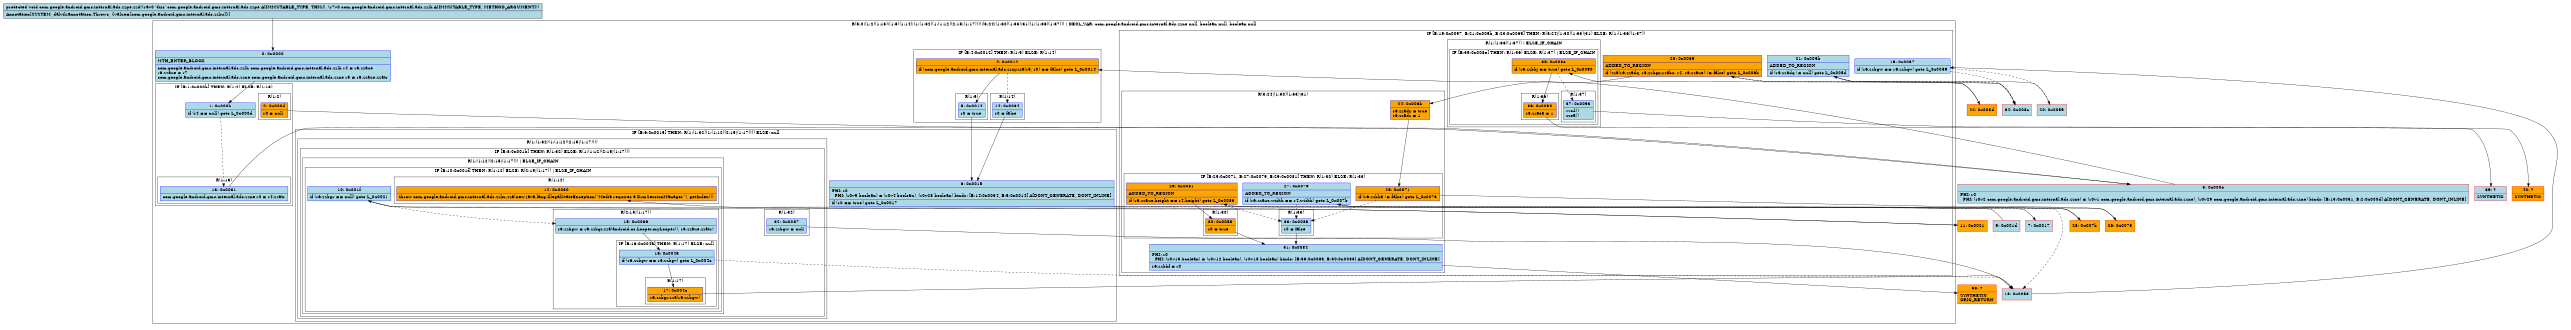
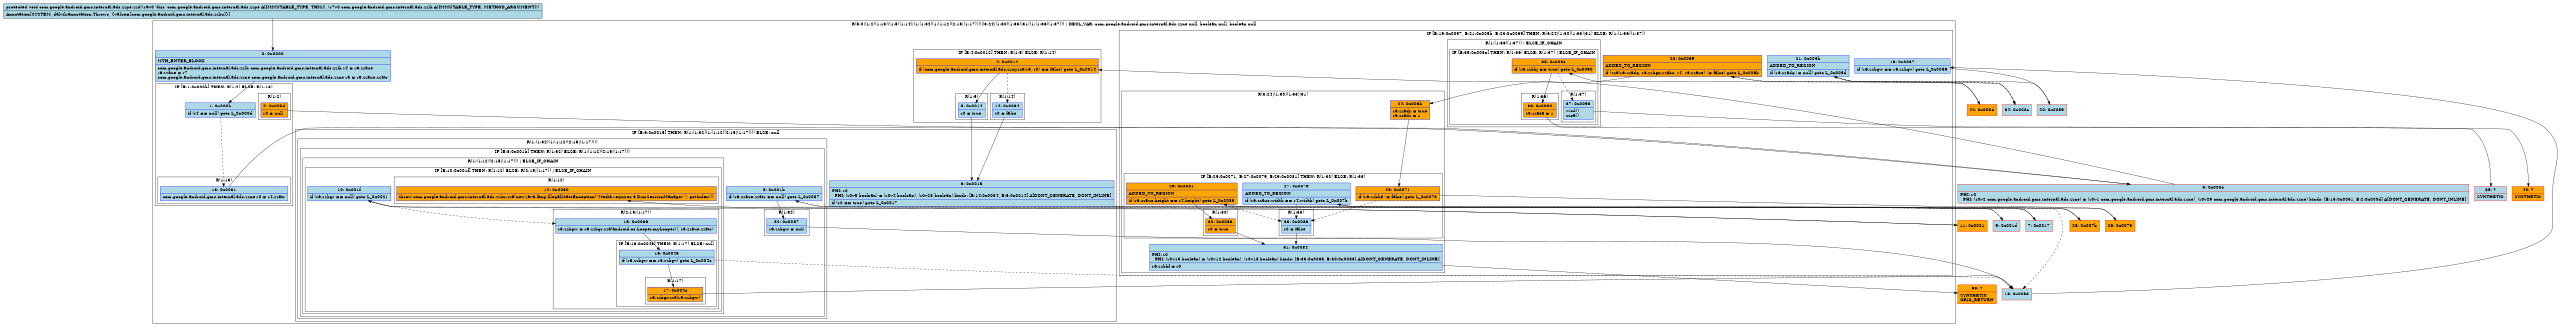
  digraph {
    node [color=blue fillcolor=lightblue shape=record style=filled]
    n1 [fillcolor=orange label="{2\:\ 0x000d|r0 = null\l}"]
    n2 [label="{13\:\ 0x0031|com.google.android.gms.internal.ads.zzne r0 = r4.zzatr\l}"]
    n3 [label="{1\:\ 0x000b|if (r4 == null) goto L_0x000d\l}"]
    n4 [label="{5\:\ 0x0014|r0 = true\l}"]
    n5 [label="{14\:\ 0x0034|r0 = false\l}"]
    n6 [fillcolor=orange label="{4\:\ 0x0012|if (com.google.android.gms.internal.ads.zzsy.zza(r5, r0) == false) goto L_0x0014\l}"]
    n7 [label="{32\:\ 0x0087|r6.zzbgw = null\l}"]
    n8 [fillcolor=orange label="{12\:\ 0x0030|throw com.google.android.gms.internal.ads.zzku.zza(new java.lang.IllegalStateException(\"Media requires a DrmSessionManager\"), getIndex())\l}"]
    n9 [fillcolor=orange label="{17\:\ 0x004c|r6.zzbgr.zza(r6.zzbgw)\l}"]
    n10 [label="{16\:\ 0x004a|if (r6.zzbgw == r6.zzbgv) goto L_0x004c\l}"]
    n11 [label="{15\:\ 0x0036|r6.zzbgw = r6.zzbgr.zza(android.os.Looper.myLooper(), r6.zzaue.zzatr)\l}"]
    n12 [label="{10\:\ 0x001f|if (r6.zzbgr == null) goto L_0x0021\l}"]
+   n13 [label="{8\:\ 0x001b|if (r6.zzaue.zzatr == null) goto L_0x0087\l}"]
    n14 [label="{6\:\ 0x0015|PHI: r0 \l  PHI: (r0v5 boolean) = (r0v4 boolean), (r0v28 boolean) binds: [B:14:0x0034, B:5:0x0014] A[DONT_GENERATE, DONT_INLINE]\l|if (r0 == true) goto L_0x0017\l}"]
    n15 [fillcolor=orange label="{30\:\ 0x0083|r0 = true\l}"]
    n16 [label="{33\:\ 0x008a|r0 = false\l}"]
    n17 [fillcolor=orange label="{25\:\ 0x0071|if (r6.zzbha != false) goto L_0x0073\l}"]
    n18 [label="{27\:\ 0x0079|ADDED_TO_REGION\l|if (r6.zzaue.width == r4.width) goto L_0x007b\l}"]
    n19 [fillcolor=orange label="{29\:\ 0x0081|ADDED_TO_REGION\l|if (r6.zzaue.height == r4.height) goto L_0x0083\l}"]
    n20 [fillcolor=orange label="{24\:\ 0x006b|r6.zzady = true\lr6.zzadz = 1\l}"]
    n21 [label="{31\:\ 0x0084|PHI: r0 \l  PHI: (r0v13 boolean) = (r0v12 boolean), (r0v18 boolean) binds: [B:33:0x008a, B:30:0x0083] A[DONT_GENERATE, DONT_INLINE]\l|r6.zzbhf = r0\l}"]
    n22 [fillcolor=orange label="{36\:\ 0x0090|r6.zzaea = 1\l}"]
    n23 [label="{37\:\ 0x0093|zzed()\lzzea()\l}"]
    n24 [fillcolor=orange label="{35\:\ 0x008e|if (r6.zzbhj == true) goto L_0x0090\l}"]
    n25 [label="{19\:\ 0x0057|if (r6.zzbgw == r6.zzbgv) goto L_0x0059\l}"]
    n26 [label="{21\:\ 0x005b|ADDED_TO_REGION\l|if (r6.zzadq != null) goto L_0x005d\l}"]
    n27 [fillcolor=orange label="{23\:\ 0x0069|ADDED_TO_REGION\l|if (zza(r6.zzadq, r6.zzbgx.zzabo, r4, r6.zzaue) != false) goto L_0x006b\l}"]
    n28 [label="{0\:\ 0x0000|MTH_ENTER_BLOCK\l|com.google.android.gms.internal.ads.zzlh com.google.android.gms.internal.ads.zzlh r4 = r6.zzaue\lr6.zzaue = r7\lcom.google.android.gms.internal.ads.zzne com.google.android.gms.internal.ads.zzne r5 = r6.zzaue.zzatr\l}"]
    n29 [color=red label="{3\:\ 0x000e|PHI: r0 \l  PHI: (r0v2 com.google.android.gms.internal.ads.zzne) = (r0v1 com.google.android.gms.internal.ads.zzne), (r0v29 com.google.android.gms.internal.ads.zzne) binds: [B:13:0x0031, B:2:0x000d] A[DONT_GENERATE, DONT_INLINE]\l}"]
    n30 [color=red label="{18\:\ 0x0053}"]
    n31 [color=red fillcolor=orange label="{11\:\ 0x0021}"]
    n32 [color=red label="{9\:\ 0x001d}"]
    n33 [color=red label="{7\:\ 0x0017}"]
    n34 [color=red fillcolor=orange label="{26\:\ 0x0073}"]
    n35 [color=red fillcolor=orange label="{28\:\ 0x007b}"]
    n36 [color=red fillcolor=orange label="{38\:\ ?|SYNTHETIC\lORIG_RETURN\l}"]
    n37 [color=red label="{39\:\ ?|SYNTHETIC\l}"]
    n38 [color=red fillcolor=orange label="{40\:\ ?|SYNTHETIC\l}"]
    n39 [color=red label="{20\:\ 0x0059}"]
    n40 [color=red label="{34\:\ 0x008c}"]
    n41 [color=red fillcolor=orange label="{22\:\ 0x005d}"]
    n42 [label="{protected void com.google.android.gms.internal.ads.zzpe.zzd((r6v0 'this' com.google.android.gms.internal.ads.zzpe A[IMMUTABLE_TYPE, THIS]), (r7v0 com.google.android.gms.internal.ads.zzlh A[IMMUTABLE_TYPE, METHOD_ARGUMENT]))  | Annotation[SYSTEM, dalvik.annotation.Throws, \{value=[com.google.android.gms.internal.ads.zzku]\}]\l}" color=""]
    subgraph cluster_1 {
      label="R(5:0|(1:2)(1:13)|(1:5)(1:14)|(1:(1:32)(1:(1:12)(2:15|(1:17))))|(3:24|(1:30)(1:33)|31)(1:(1:36)(1:37))) | DECL_VAR: com.google.android.gms.internal.ads.zzne null, boolean null, boolean null\l"
      n28
      subgraph cluster_2 {
        label="IF [B:1:0x000b] THEN: R(1:2) ELSE: R(1:13)"
        n3
        subgraph cluster_3 {
          label="R(1:2)"
          n1
        }
        subgraph cluster_4 {
          label="R(1:13)"
          n2
        }
      }
      subgraph cluster_5 {
        label="IF [B:4:0x0012] THEN: R(1:5) ELSE: R(1:14)"
        n6
        subgraph cluster_6 {
          label="R(1:5)"
          n4
        }
        subgraph cluster_7 {
          label="R(1:14)"
          n5
        }
      }
      subgraph cluster_8 {
        label="IF [B:6:0x0015] THEN: R(1:(1:32)(1:(1:12)(2:15|(1:17)))) ELSE: null"
        n14
        subgraph cluster_9 {
          label="R(1:(1:32)(1:(1:12)(2:15|(1:17))))"
          subgraph cluster_10 {
            label="IF [B:8:0x001b] THEN: R(1:32) ELSE: R(1:(1:12)(2:15|(1:17)))"
+           n13
            subgraph cluster_11 {
              label="R(1:32)"
              n7
            }
            subgraph cluster_12 {
              label="R(1:(1:12)(2:15|(1:17))) | ELSE_IF_CHAIN\l"
              subgraph cluster_13 {
                label="IF [B:10:0x001f] THEN: R(1:12) ELSE: R(2:15|(1:17)) | ELSE_IF_CHAIN\l"
                n12
                subgraph cluster_14 {
                  label="R(1:12)"
                  n8
                }
                subgraph cluster_15 {
                  label="R(2:15|(1:17))"
                  n11
                  subgraph cluster_16 {
                    label="IF [B:16:0x004a] THEN: R(1:17) ELSE: null"
                    n10
                    subgraph cluster_17 {
                      label="R(1:17)"
                      n9
                    }
                  }
                }
              }
            }
          }
        }
      }
      subgraph cluster_18 {
        label="IF [B:19:0x0057, B:21:0x005b, B:23:0x0069] THEN: R(3:24|(1:30)(1:33)|31) ELSE: R(1:(1:36)(1:37))"
        n25
        n26
        n27
        subgraph cluster_19 {
          label="R(3:24|(1:30)(1:33)|31)"
          n20
          n21
          subgraph cluster_20 {
            label="IF [B:25:0x0071, B:27:0x0079, B:29:0x0081] THEN: R(1:30) ELSE: R(1:33)"
            n17
            n18
            n19
            subgraph cluster_21 {
              label="R(1:30)"
              n15
            }
            subgraph cluster_22 {
              label="R(1:33)"
              n16
            }
          }
        }
        subgraph cluster_23 {
          label="R(1:(1:36)(1:37)) | ELSE_IF_CHAIN\l"
          subgraph cluster_24 {
            label="IF [B:35:0x008e] THEN: R(1:36) ELSE: R(1:37) | ELSE_IF_CHAIN\l"
            n24
            subgraph cluster_25 {
              label="R(1:36)"
              n22
            }
            subgraph cluster_26 {
              label="R(1:37)"
              n23
            }
          }
        }
      }
    }
    n1 -> n29
    n2 -> n29
    n3 -> n2 [style=dashed]
    n4 -> n14
    n5 -> n14
    n6 -> n4
    n6 -> n5 [style=dashed]
    n7 -> n30
    n9 -> n30
    n10 -> n9
    n10 -> n30 [style=dashed]
    n11 -> n10
    n12 -> n11 [style=dashed]
    n12 -> n31
+   n13 -> n7
+   n13 -> n32 [style=dashed]
    n14 -> n30 [style=dashed]
    n14 -> n33
    n15 -> n21
    n16 -> n21
    n17 -> n16 [style=dashed]
    n17 -> n34
    n18 -> n16 [style=dashed]
    n18 -> n35
    n19 -> n15
    n19 -> n16 [style=dashed]
    n20 -> n17
    n21 -> n36
    n22 -> n37
    n23 -> n38
    n24 -> n22
    n24 -> n23 [style=dashed]
-   n25 -> n39 [style=dashed]
-   n25 -> n40 [style=dashed]
+   n25 -> n39
    n26 -> n40 [style=dashed]
    n26 -> n41
    n27 -> n20
    n27 -> n40 [style=dashed]
    n28 -> n3
    n29 -> n6
    n30 -> n25
    n31 -> n8
    n32 -> n12
+   n33 -> n13
    n34 -> n18
    n35 -> n19
    n39 -> n26
    n40 -> n24
    n41 -> n27
    n42 -> n28
  }
